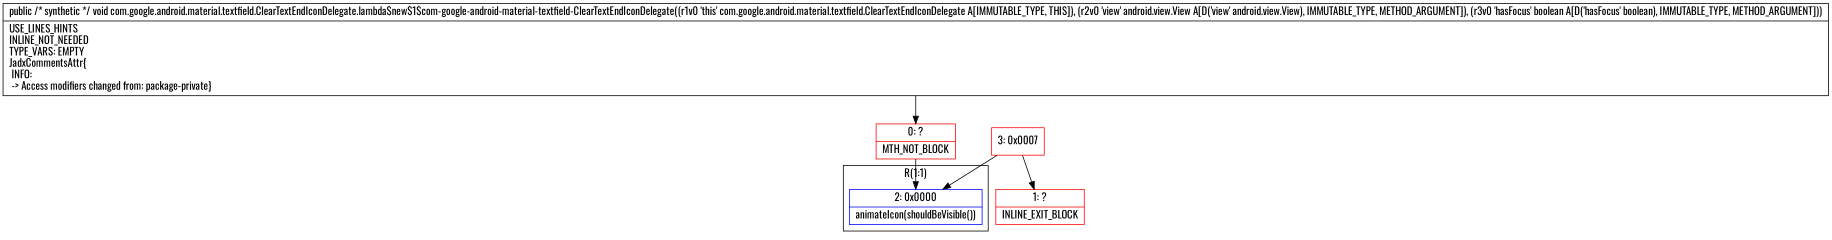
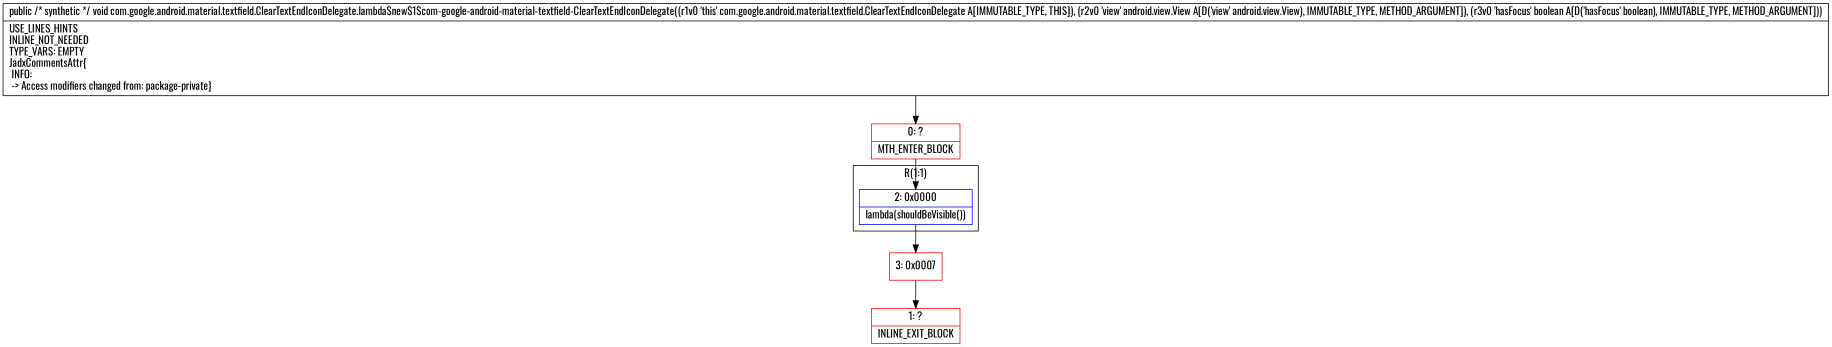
  digraph {
    fontname=Oswald
    node [color=red fontname=Oswald shape=record]
    edge [fontname=Oswald]
-   n1 [color=blue label="{2\:\ 0x0000|animateIcon(shouldBeVisible())\l}"]
+   n1 [color=blue label="{2\:\ 0x0000|lambda(shouldBeVisible())\l}"]
    n2 [label="{3\:\ 0x0007}"]
    n3 [label="{1\:\ ?|INLINE_EXIT_BLOCK\l}"]
-   n4 [label="{0\:\ ?|MTH_NOT_BLOCK\l}"]
+   n4 [label="{0\:\ ?|MTH_ENTER_BLOCK\l}"]
    n5 [label="{public \/* synthetic *\/ void com.google.android.material.textfield.ClearTextEndIconDelegate.lambda$new$1$com\-google\-android\-material\-textfield\-ClearTextEndIconDelegate((r1v0 'this' com.google.android.material.textfield.ClearTextEndIconDelegate A[IMMUTABLE_TYPE, THIS]), (r2v0 'view' android.view.View A[D('view' android.view.View), IMMUTABLE_TYPE, METHOD_ARGUMENT]), (r3v0 'hasFocus' boolean A[D('hasFocus' boolean), IMMUTABLE_TYPE, METHOD_ARGUMENT]))  | USE_LINES_HINTS\lINLINE_NOT_NEEDED\lTYPE_VARS: EMPTY\lJadxCommentsAttr\{\l INFO: \l \-\> Access modifiers changed from: package\-private\}\l}" color=""]
    subgraph cluster_1 {
      label="R(1:1)"
      n1
    }
-   n2 -> n1
+   n1 -> n2
    n2 -> n3
    n4 -> n1
    n5 -> n4
  }
